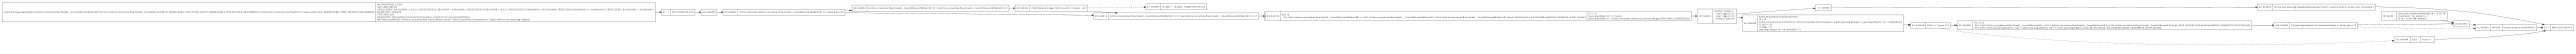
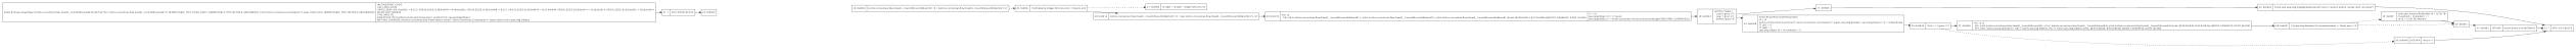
  digraph {
    fontname="Open Sans"
    rankdir=LR
    node [fontname="Open Sans" shape=record]
    edge [fontname="Open Sans"]
    n1 [label="{21\:\ ?|MTH_ENTER_BLOCK\l}"]
    n2 [label="{23\:\ 0x0000}"]
-   n3 [label="{24\:\ 0x0002|if ((r7 instanceof kotlinx.coroutines.flow.FlowKt__CountKt$count$4$emit$1) == false) goto L20\l}"]
    n4 [label="{25\:\ 0x0004|kotlinx.coroutines.flow.FlowKt__CountKt$count$4$emit$1 r0 = (kotlinx.coroutines.flow.FlowKt__CountKt$count$4$emit$1) r7\l}"]
    n5 [label="{28\:\ 0x0014|kotlinx.coroutines.flow.FlowKt__CountKt$count$4$emit$1 r0 = new kotlinx.coroutines.flow.FlowKt__CountKt$count$4$emit$1(r5, r7)\l}"]
    n6 [label="{26\:\ 0x000c|if ((r0.label & Integer.MIN_VALUE) == 0) goto L20\l}"]
    n7 [label="{29\:\ 0x0019|PHI: r0 \l  PHI: (r0v2 kotlinx.coroutines.flow.FlowKt__CountKt$count$4$emit$1) = (r0v1 kotlinx.coroutines.flow.FlowKt__CountKt$count$4$emit$1), (r0v5 kotlinx.coroutines.flow.FlowKt__CountKt$count$4$emit$1) binds: [B:28:0x0014, B:27:0x000e] A[DONT_GENERATE, DONT_INLINE]\l|r7 = r0\ljava.lang.Object r0 = r7.result\ljava.lang.Object r1 = kotlin.coroutines.intrinsics.IntrinsicsKt.getCOROUTINE_SUSPENDED()\l}"]
    n8 [label="{27\:\ 0x000e|r0.label = r0.label \- Integer.MIN_VALUE\l}"]
    n9 [label="{30\:\ 0x0023|switch(r7.label) \{\l    case 0: goto L17;\l    case 1: goto L11;\l    default: goto L8;\l\}\l}"]
    n10 [label="{31\:\ 0x0026}"]
    n11 [label="{34\:\ 0x0038|kotlin.ResultKt.throwOnFailure(r0)\lr2 = r5\lkotlin.jvm.functions.Function2\<T, kotlin.coroutines.Continuation\<? super java.lang.Boolean\>, java.lang.Object\> r4 = r2.$predicate\lr7.L$0 = r2\lr7.label = 1\ljava.lang.Object r6 = r4.invoke(r6, r7)\l}"]
    n12 [label="{32\:\ 0x002d|throw new java.lang.IllegalStateException(\"call to 'resume' before 'invoke' with coroutine\")\l}"]
    n13 [label="{35\:\ 0x0046|if (r6 != r1) goto L12\l}"]
    n14 [label="{22\:\ ?|MTH_EXIT_BLOCK\l}"]
    n15 [label="{37\:\ 0x0049|PHI: r2 r6 \l  PHI: (r2v2 kotlinx.coroutines.flow.FlowKt__CountKt$count$4) = (r2v1 kotlinx.coroutines.flow.FlowKt__CountKt$count$4), (r2v3 kotlinx.coroutines.flow.FlowKt__CountKt$count$4) binds: [B:35:0x0046, B:33:0x002e] A[DONT_GENERATE, DONT_INLINE]\l  PHI: (r6v2 'value' java.lang.Object) = (r6v1 'value' java.lang.Object), (r6v11 'value' java.lang.Object) binds: [B:35:0x0046, B:33:0x002e] A[DONT_GENERATE, DONT_INLINE]\l}"]
    n16 [label="{38\:\ 0x004f|if (((java.lang.Boolean) r6).booleanValue() == false) goto L15\l}"]
    n17 [label="{39\:\ 0x0051|kotlin.jvm.internal.Ref$IntRef r6 = r2.f217$i\lr6.element = r6.element + 1\lint r6 = r2.f217$i.element\l}"]
    n18 [label="{40\:\ 0x005c}"]
    n19 [label="{41\:\ 0x005e|RETURN\l|return kotlin.Unit.INSTANCE\l}"]
-   n20 [label="{36\:\ 0x0048|USE\l|return r1\l}"]
+   n20 [label="{36\:\ 0x0048|RETURN\l|return r1\l}"]
    n21 [label="{public final java.lang.Object kotlinx.coroutines.flow.FlowKt__CountKt$count$4.emit((r5v0 'this' kotlinx.coroutines.flow.FlowKt__CountKt$count$4\<T\> A[IMMUTABLE_TYPE, THIS]), (r6v0 T A[IMMUTABLE_TYPE, METHOD_ARGUMENT]), (r7v0 kotlin.coroutines.Continuation\<? super kotlin.Unit\> A[IMMUTABLE_TYPE, METHOD_ARGUMENT]))  | INCONSISTENT_CODE\lUSE_LINES_HINTS\lCROSS_EDGE: B:41:0x005e \-\> B:22:?, CROSS_EDGE: B:38:0x004f \-\> B:40:0x005c, CROSS_EDGE: B:36:0x0048 \-\> B:22:?, CROSS_EDGE: B:35:0x0046 \-\> B:37:0x0049, CROSS_EDGE: B:28:0x0014 \-\> B:29:0x0019, CROSS_EDGE: B:24:0x0002 \-\> B:28:0x0014\lINLINE_NOT_NEEDED\lTYPE_VARS: [T]\lSIGNATURE: (TT;Lkotlin\/coroutines\/Continuation\<\-Lkotlin\/Unit;\>;)Ljava\/lang\/Object;\lMETHOD_OVERRIDE: [kotlinx.coroutines.flow.FlowCollector.emit(T, kotlin.coroutines.Continuation\<? super kotlin.Unit\>):java.lang.Object]\l}"]
    n1 -> n2
-   n2 -> n3
-   n3 -> n4 [style=dashed]
-   n3 -> n5
    n4 -> n6 [style=dashed]
    n5 -> n7
    n6 -> n5
    n6 -> n8 [style=dashed]
    n7 -> n9
    n9 -> n10
    n9 -> n11
    n10 -> n12
    n11 -> n13
    n12 -> n14
    n13 -> n15
    n13 -> n20 [style=dashed]
    n15 -> n16
-   n16 -> n19 [style=dashed]
-   n16 -> n18
+   n16 -> n17 [style=dashed]
+   n16 -> n18 [style=dashed]
    n17 -> n18
    n18 -> n19 [style=dashed]
    n19 -> n14
    n20 -> n14
    n21 -> n1
  }
